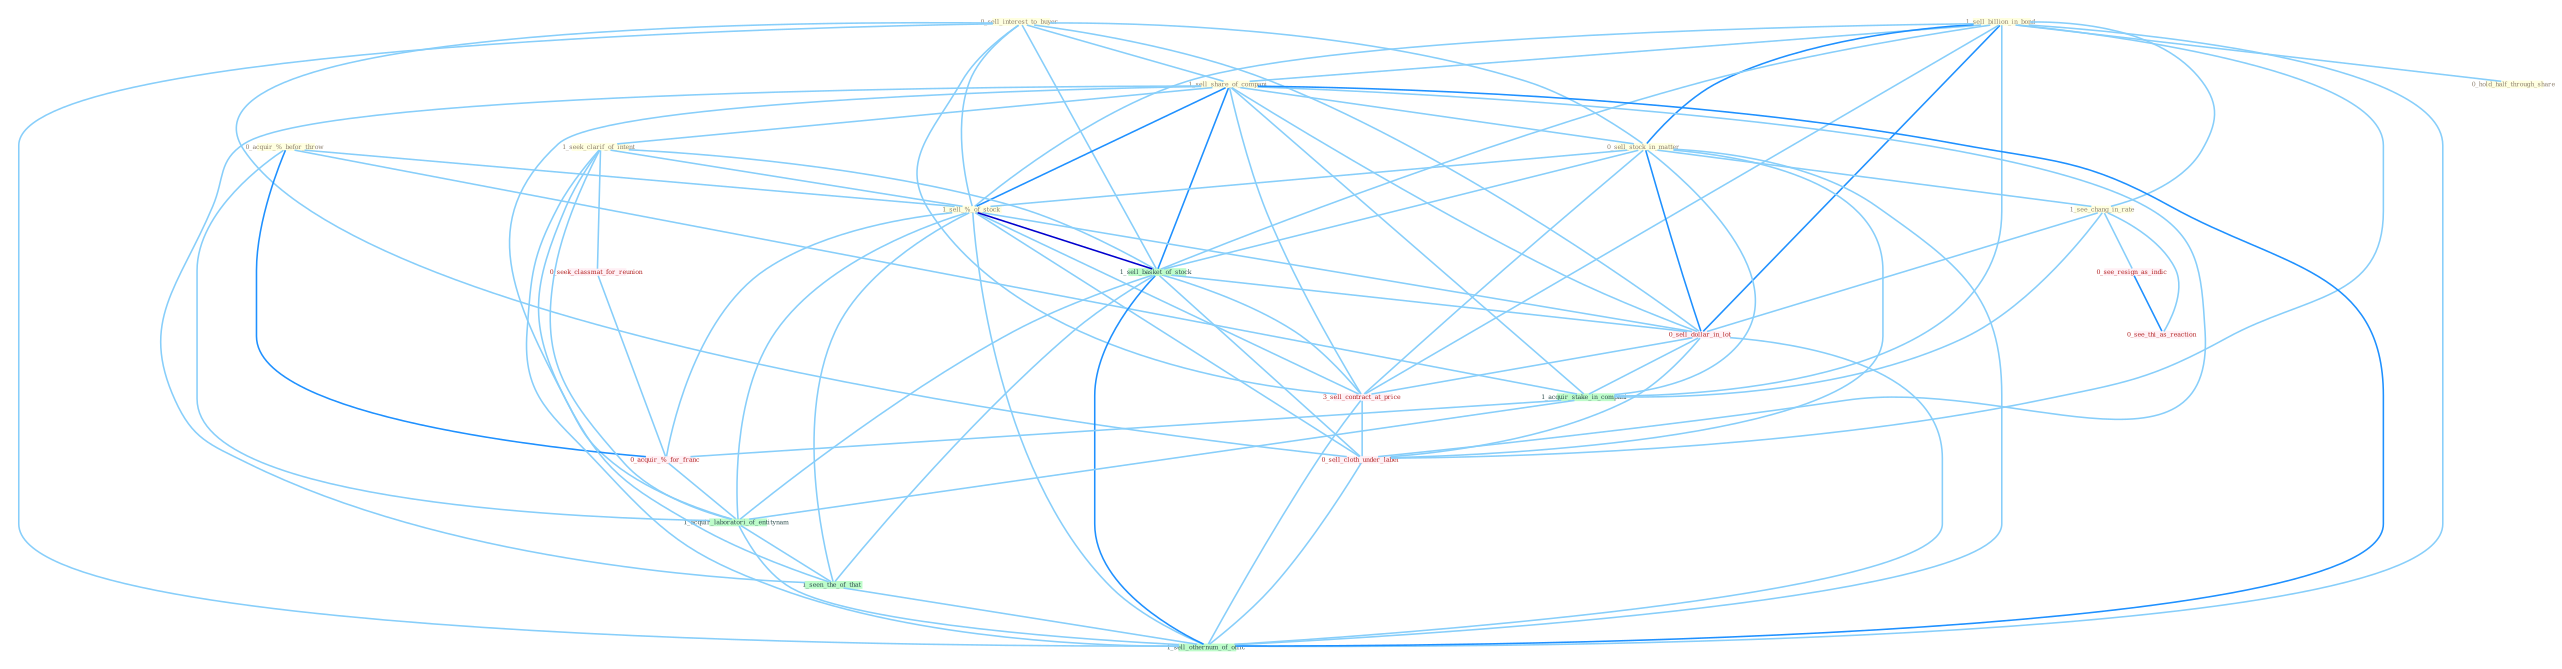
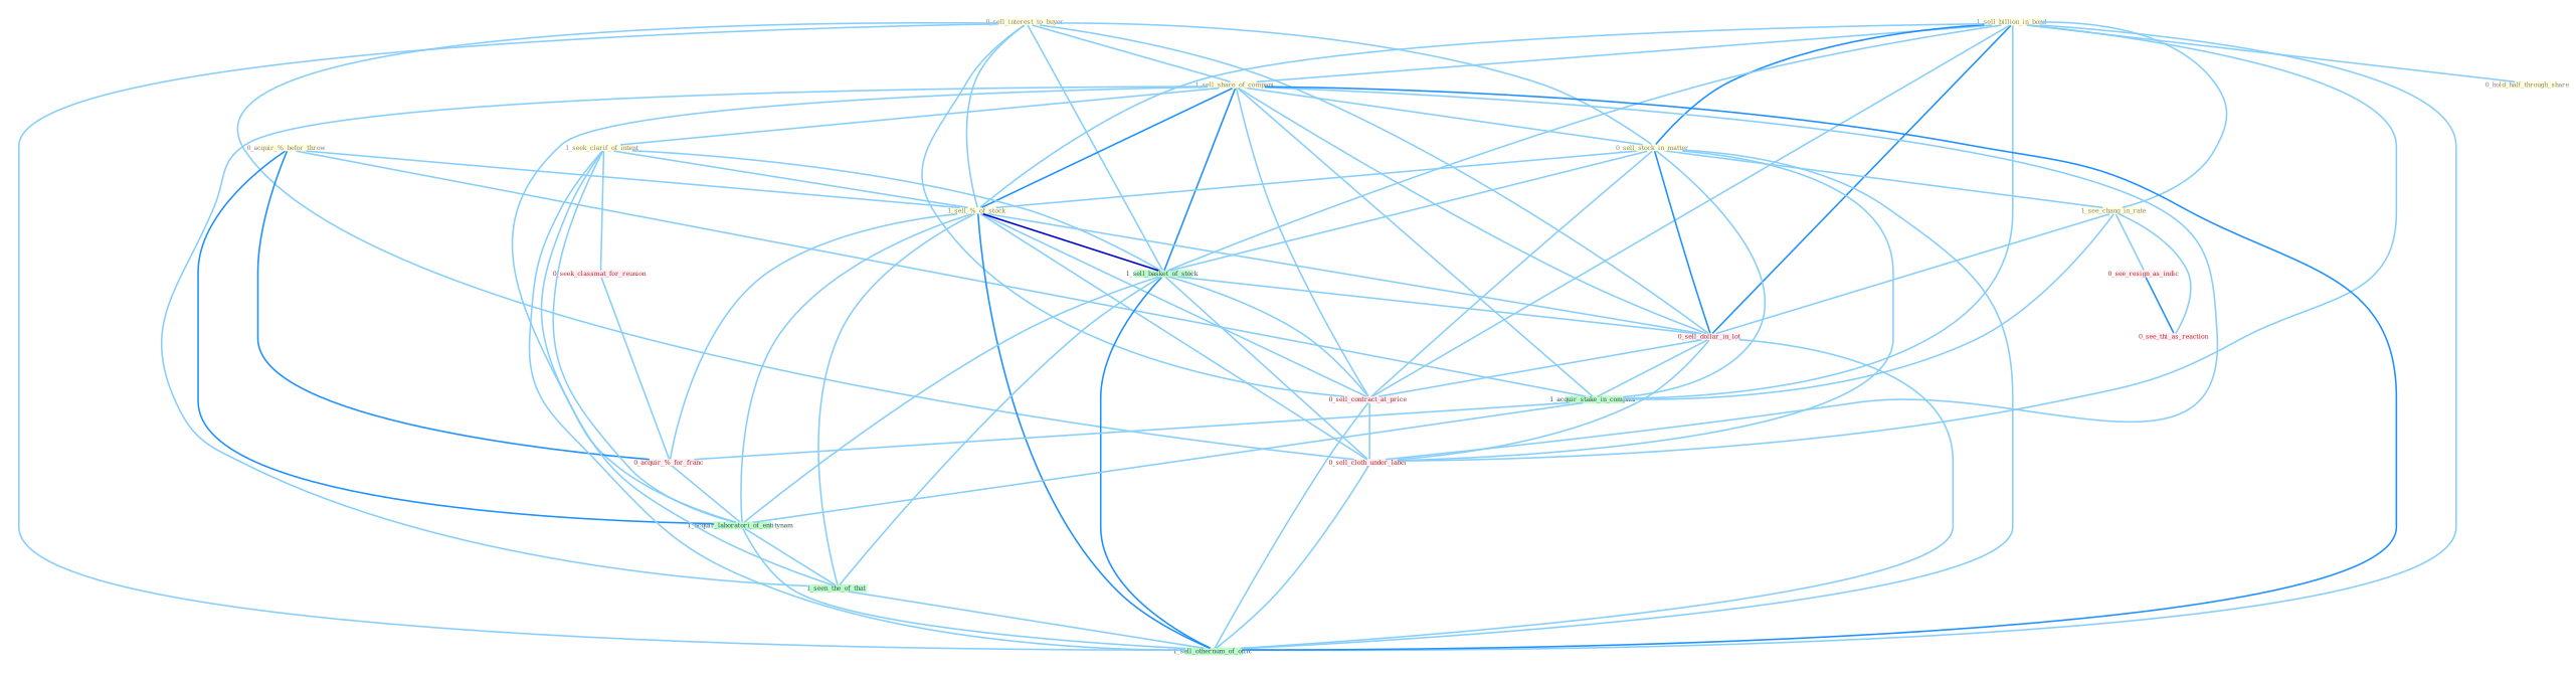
  graph {
    node [color="#ffffe0" fixedsize=true fontcolor="#8b7d6b" fontsize=4 shape=polygon style=filled]
    edge [color="#87cefa" w=1]
    "1_sell_billion_in_bond " [height=.06 width=.5]
    "0_sell_interest_to_buyer " [height=.06 width=.5]
    "1_sell_share_of_compani " [height=.06 width=.5]
    "0_acquir_%_befor_throw " [height=.06 width=.5]
    "0_sell_stock_in_matter " [height=.06 width=.5]
    "1_see_chang_in_rate " [height=.06 width=.5]
    "1_seek_clarif_of_intent " [height=.06 width=.5]
    "0_hold_half_through_share " [height=.06 width=.5]
    "1_sell_%_of_stock " [height=.06 width=.5]
    "0_seek_classmat_for_reunion " [color="#fff0f5" fontcolor="#b22222" height=.06 width=.5]
    "0_sell_dollar_in_lot " [color="#fff0f5" fontcolor="#b22222" height=.06 width=.5]
    "0_see_resign_as_indic " [color="#fff0f5" fontcolor="#b22222" height=.06 width=.5]
    "0_acquir_%_for_franc " [color="#fff0f5" fontcolor="#b22222" height=.06 width=.5]
-   "0_sell_contract_at_price " [color="#fff0f5" fontcolor="#b22222" height=.06 width=.5 label="3_sell_contract_at_price"]
+   "0_sell_contract_at_price " [color="#fff0f5" fontcolor="#b22222" height=.06 width=.5]
    "0_sell_cloth_under_label " [color="#fff0f5" fontcolor="#b22222" height=.06 width=.5]
    "0_see_thi_as_reaction " [color="#fff0f5" fontcolor="#b22222" height=.06 width=.5]
    "1_sell_basket_of_stock " [color="#BDFCC9" fontcolor="#2f4f4f" height=.06 width=.5]
    "1_acquir_stake_in_compani " [color="#BDFCC9" fontcolor="#2f4f4f" height=.06 width=.5]
    "1_sell_othernum_of_offic " [color="#BDFCC9" fontcolor="#2f4f4f" height=.06 width=.5]
    "1_acquir_laboratori_of_entitynam " [color="#BDFCC9" fontcolor="#2f4f4f" height=.06 width=.5]
    "1_seen_the_of_that " [color="#BDFCC9" fontcolor="#2f4f4f" height=.06 width=.5]
    subgraph sub_1 {
      "1_sell_billion_in_bond "
      "0_sell_interest_to_buyer "
      "1_sell_share_of_compani "
      "0_acquir_%_befor_throw "
      "0_sell_stock_in_matter "
      "1_see_chang_in_rate "
      "1_seek_clarif_of_intent "
      "0_hold_half_through_share "
      "1_sell_%_of_stock "
    }
    subgraph sub_2 {
      "0_seek_classmat_for_reunion "
      "0_sell_dollar_in_lot "
      "0_see_resign_as_indic "
      "0_acquir_%_for_franc "
      "0_sell_contract_at_price "
      "0_sell_cloth_under_label "
      "0_see_thi_as_reaction "
    }
    "1_sell_billion_in_bond " -- "1_sell_share_of_compani "
    "1_sell_billion_in_bond " -- "0_sell_stock_in_matter " [color="#1e90ff" w=2]
    "1_sell_billion_in_bond " -- "1_see_chang_in_rate "
    "1_sell_billion_in_bond " -- "0_hold_half_through_share "
    "1_sell_billion_in_bond " -- "1_sell_%_of_stock "
    "1_sell_billion_in_bond " -- "0_sell_dollar_in_lot " [color="#1e90ff" w=2]
    "1_sell_billion_in_bond " -- "0_sell_contract_at_price "
    "1_sell_billion_in_bond " -- "0_sell_cloth_under_label "
    "1_sell_billion_in_bond " -- "1_sell_basket_of_stock "
    "1_sell_billion_in_bond " -- "1_acquir_stake_in_compani "
    "1_sell_billion_in_bond " -- "1_sell_othernum_of_offic "
    "0_sell_interest_to_buyer " -- "1_sell_share_of_compani "
    "0_sell_interest_to_buyer " -- "0_sell_stock_in_matter "
    "0_sell_interest_to_buyer " -- "1_sell_%_of_stock "
    "0_sell_interest_to_buyer " -- "0_sell_dollar_in_lot "
    "0_sell_interest_to_buyer " -- "0_sell_contract_at_price "
    "0_sell_interest_to_buyer " -- "0_sell_cloth_under_label "
    "0_sell_interest_to_buyer " -- "1_sell_basket_of_stock "
    "0_sell_interest_to_buyer " -- "1_sell_othernum_of_offic "
    "1_sell_share_of_compani " -- "0_sell_stock_in_matter "
    "1_sell_share_of_compani " -- "1_seek_clarif_of_intent "
    "1_sell_share_of_compani " -- "1_sell_%_of_stock " [color="#1e90ff" w=2]
    "1_sell_share_of_compani " -- "0_sell_dollar_in_lot "
    "1_sell_share_of_compani " -- "0_sell_contract_at_price "
    "1_sell_share_of_compani " -- "0_sell_cloth_under_label "
    "1_sell_share_of_compani " -- "1_sell_basket_of_stock " [color="#1e90ff" w=2]
    "1_sell_share_of_compani " -- "1_acquir_stake_in_compani "
    "1_sell_share_of_compani " -- "1_sell_othernum_of_offic " [color="#1e90ff" w=2]
    "1_sell_share_of_compani " -- "1_acquir_laboratori_of_entitynam "
    "1_sell_share_of_compani " -- "1_seen_the_of_that "
    "0_acquir_%_befor_throw " -- "1_sell_%_of_stock "
    "0_acquir_%_befor_throw " -- "0_acquir_%_for_franc " [color="#1e90ff" w=2]
    "0_acquir_%_befor_throw " -- "1_acquir_stake_in_compani "
-   "0_acquir_%_befor_throw " -- "1_acquir_laboratori_of_entitynam "
+   "0_acquir_%_befor_throw " -- "1_acquir_laboratori_of_entitynam " [color="#1e90ff"]
    "0_sell_stock_in_matter " -- "1_see_chang_in_rate "
    "0_sell_stock_in_matter " -- "1_sell_%_of_stock "
    "0_sell_stock_in_matter " -- "0_sell_dollar_in_lot " [color="#1e90ff" w=2]
    "0_sell_stock_in_matter " -- "0_sell_contract_at_price "
    "0_sell_stock_in_matter " -- "0_sell_cloth_under_label "
    "0_sell_stock_in_matter " -- "1_sell_basket_of_stock "
    "0_sell_stock_in_matter " -- "1_acquir_stake_in_compani "
    "0_sell_stock_in_matter " -- "1_sell_othernum_of_offic "
    "1_see_chang_in_rate " -- "0_sell_dollar_in_lot "
    "1_see_chang_in_rate " -- "0_see_resign_as_indic "
    "1_see_chang_in_rate " -- "0_see_thi_as_reaction "
    "1_see_chang_in_rate " -- "1_acquir_stake_in_compani "
    "1_seek_clarif_of_intent " -- "1_sell_%_of_stock "
    "1_seek_clarif_of_intent " -- "0_seek_classmat_for_reunion "
    "1_seek_clarif_of_intent " -- "1_sell_basket_of_stock "
    "1_seek_clarif_of_intent " -- "1_sell_othernum_of_offic "
    "1_seek_clarif_of_intent " -- "1_acquir_laboratori_of_entitynam "
    "1_seek_clarif_of_intent " -- "1_seen_the_of_that "
    "1_sell_%_of_stock " -- "0_sell_dollar_in_lot "
    "1_sell_%_of_stock " -- "0_acquir_%_for_franc "
    "1_sell_%_of_stock " -- "0_sell_contract_at_price "
    "1_sell_%_of_stock " -- "0_sell_cloth_under_label "
    "1_sell_%_of_stock " -- "1_sell_basket_of_stock " [color="#0000cd" w=3]
-   "1_sell_%_of_stock " -- "1_sell_othernum_of_offic " [w=2]
+   "1_sell_%_of_stock " -- "1_sell_othernum_of_offic " [color="#1e90ff" w=2]
    "1_sell_%_of_stock " -- "1_acquir_laboratori_of_entitynam "
    "1_sell_%_of_stock " -- "1_seen_the_of_that "
    "0_seek_classmat_for_reunion " -- "0_acquir_%_for_franc "
    "0_sell_dollar_in_lot " -- "0_sell_contract_at_price "
    "0_sell_dollar_in_lot " -- "0_sell_cloth_under_label "
    "0_sell_dollar_in_lot " -- "1_acquir_stake_in_compani "
    "0_sell_dollar_in_lot " -- "1_sell_othernum_of_offic "
    "0_see_resign_as_indic " -- "0_see_thi_as_reaction " [color="#1e90ff" w=2]
    "0_acquir_%_for_franc " -- "1_acquir_laboratori_of_entitynam "
    "0_sell_contract_at_price " -- "0_sell_cloth_under_label "
    "0_sell_contract_at_price " -- "1_sell_othernum_of_offic "
    "0_sell_cloth_under_label " -- "1_sell_othernum_of_offic "
    "1_sell_basket_of_stock " -- "0_sell_dollar_in_lot "
    "1_sell_basket_of_stock " -- "0_sell_contract_at_price "
    "1_sell_basket_of_stock " -- "0_sell_cloth_under_label "
    "1_sell_basket_of_stock " -- "1_sell_othernum_of_offic " [color="#1e90ff" w=2]
    "1_sell_basket_of_stock " -- "1_acquir_laboratori_of_entitynam "
    "1_sell_basket_of_stock " -- "1_seen_the_of_that "
    "1_acquir_stake_in_compani " -- "0_acquir_%_for_franc "
    "1_acquir_stake_in_compani " -- "1_acquir_laboratori_of_entitynam "
    "1_acquir_laboratori_of_entitynam " -- "1_sell_othernum_of_offic "
    "1_acquir_laboratori_of_entitynam " -- "1_seen_the_of_that "
    "1_seen_the_of_that " -- "1_sell_othernum_of_offic "
  }
